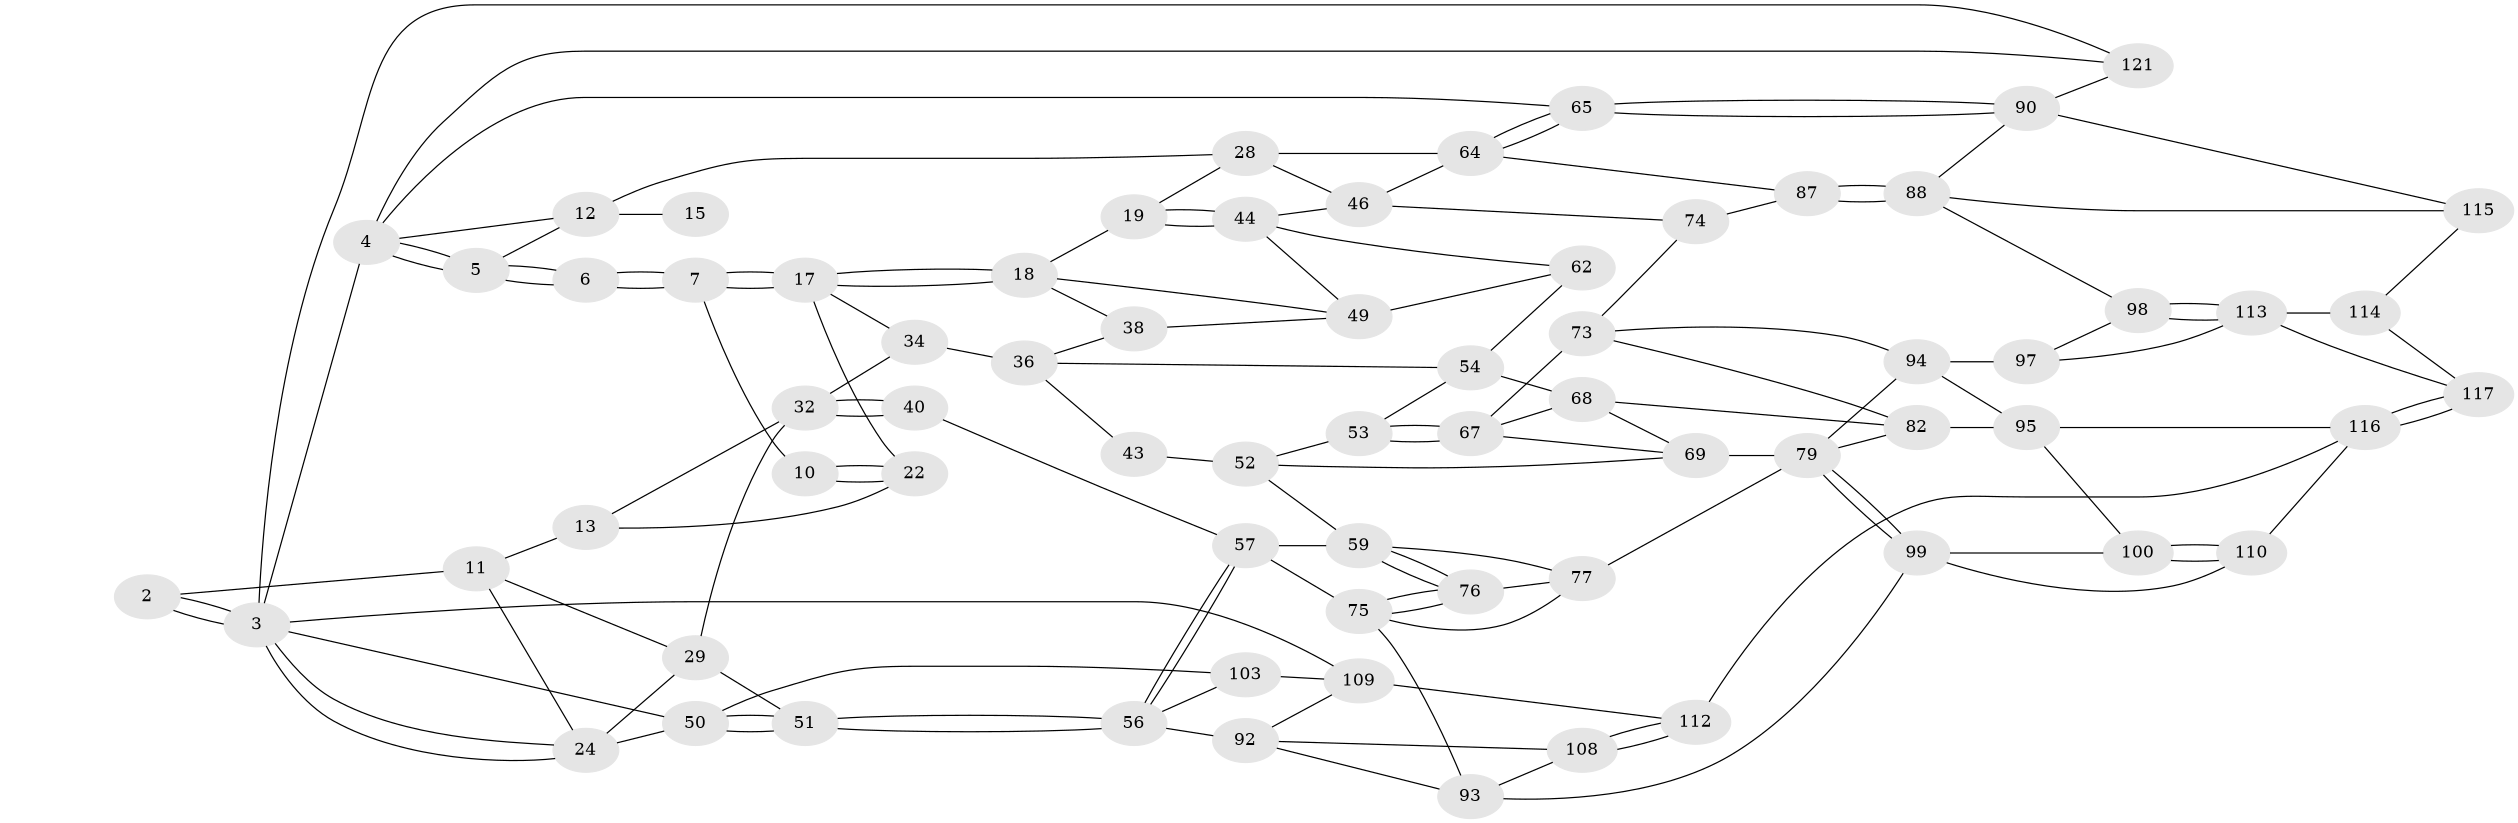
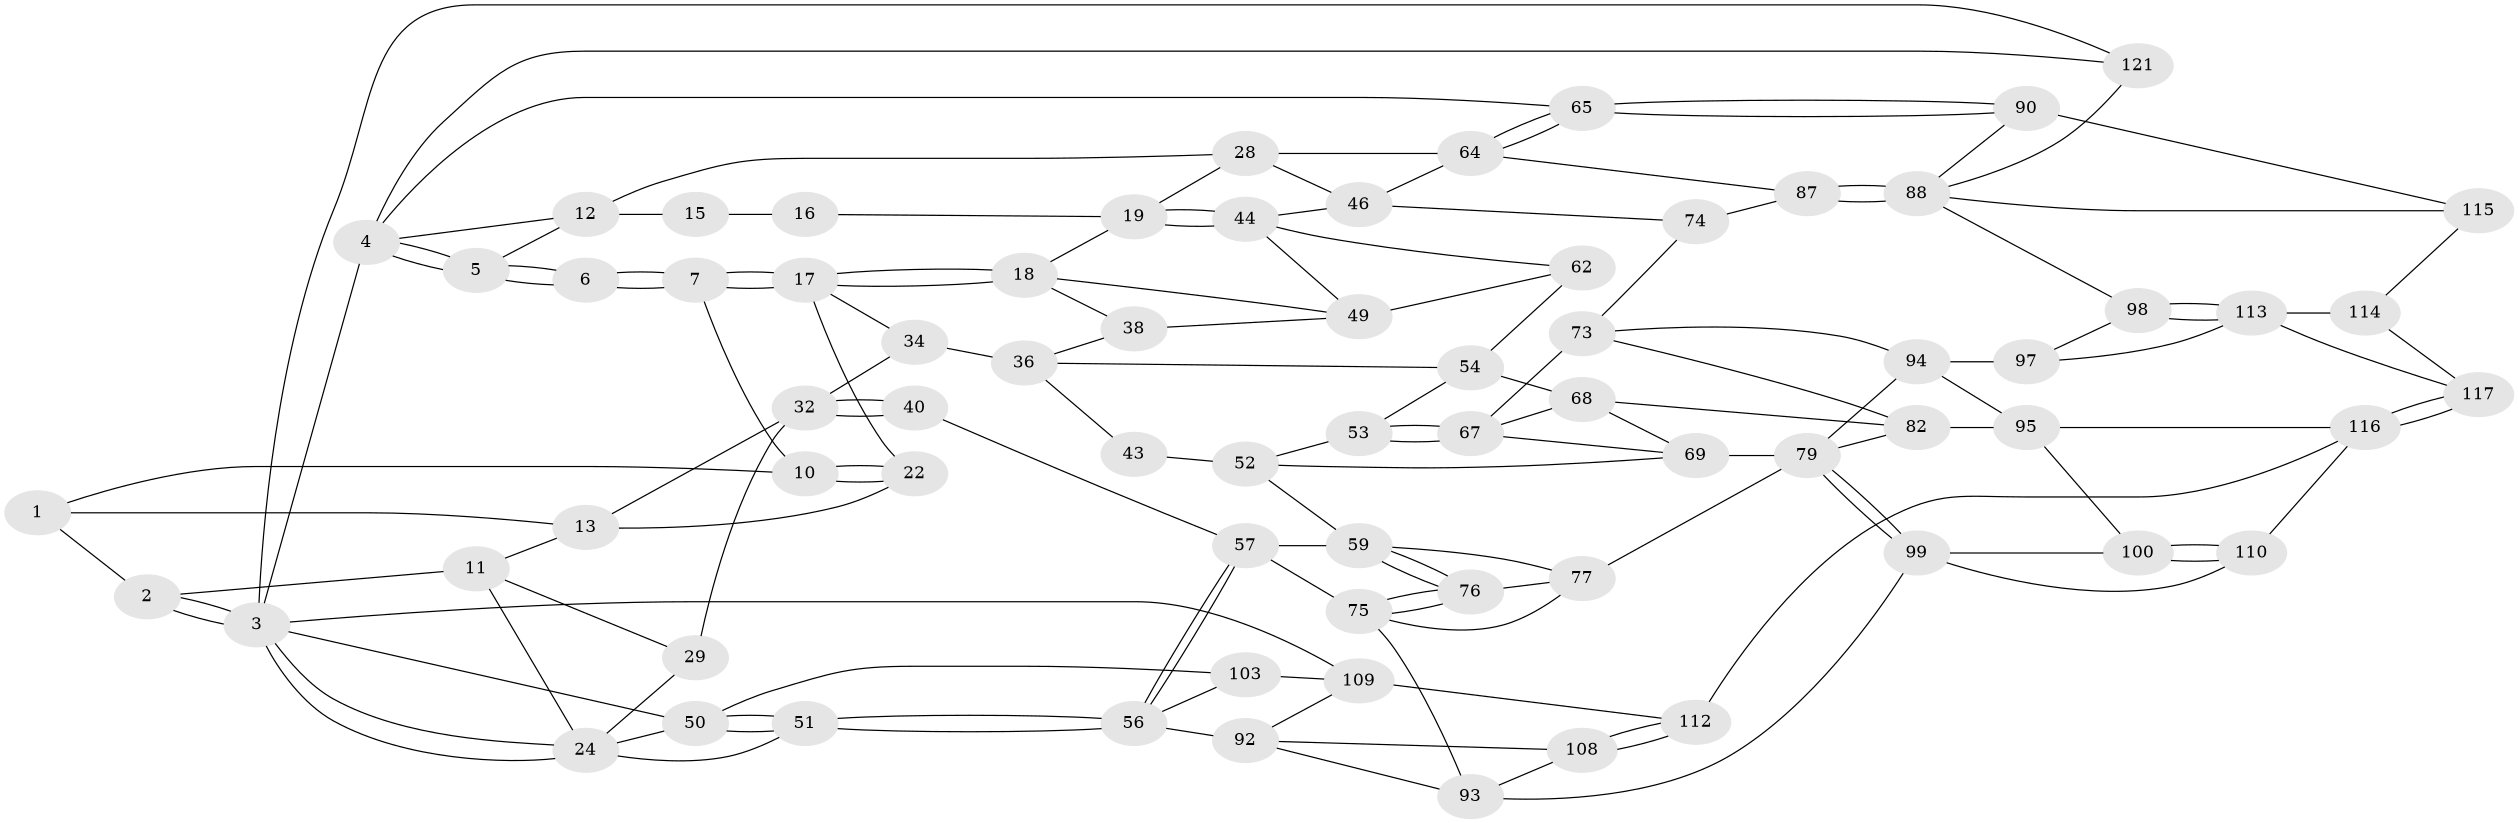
  graph {
    rankdir=LR
    node [color=gray90 style=filled]
+   1 [super="+9"]
    2
    10
    13 [super="+30"]
    3 [super="+106"]
    11 [super="+12"]
    22
    32 [super="+33"]
    4 [super="+27"]
    24 [super="+25"]
    50 [super="+102"]
    109 [super="+111"]
    121
    29 [super="+31"]
    5
    n16 [label=12 super="+26"]
    65
    51
    103
    112
    6
    15
    28 [super="+47"]
    90 [super="+120"]
    7 [super="+8"]
    17 [super="+23"]
    18 [super="+39"]
    34 [super="+35"]
    40 [super="+41"]
+   16 [super="+21"]
    46 [super="+71"]
    64 [super="+72"]
    19 [super="+20"]
    44 [super="+45"]
    38
    49 [super="+55"]
    36 [super="+37"]
    62 [super="+63"]
    74 [super="+86"]
    87
    56 [super="+91"]
    57 [super="+58"]
    43 [super="+48"]
    54 [super="+66"]
    52 [super="+61"]
    68 [super="+81"]
    59 [super="+60"]
    75 [super="+85"]
    53
    69 [super="+70"]
    92 [super="+107"]
    67
    76
    77 [super="+78"]
    79 [super="+80"]
    73 [super="+84"]
    82 [super="+83"]
    93 [super="+104"]
    108
    94 [super="+96"]
    88 [super="+89"]
    115
    95 [super="+101"]
    99 [super="+105"]
    97
    100
    110
    116 [super="+119"]
    98
    113 [super="+118"]
    117
    114 [super="+122"]
+   1 -- 2
+   1 -- 10
+   1 -- 13
    2 -- 3
    2 -- 3
    2 -- 11
    10 -- 22
    10 -- 22
    13 -- 22
    13 -- 32
    3 -- 4
    3 -- 24
    3 -- 24
    3 -- 50
    3 -- 109
    3 -- 121
    11 -- 13
    11 -- 24
    11 -- 29
    32 -- 34
    32 -- 40
    32 -- 40
    4 -- 121
    4 -- 5
    4 -- 5
    4 -- n16
    4 -- 65
    24 -- 50
    24 -- 29
    50 -- 51
    50 -- 51
    50 -- 103
    109 -- 112
    29 -- 32
-   29 -- 51
+   24 -- 51
    5 -- n16
    5 -- 6
    5 -- 6
    n16 -- 15
    n16 -- 28
    65 -- 90
    65 -- 90
    51 -- 56
    51 -- 56
    103 -- 109
    112 -- 116
    6 -- 7
    6 -- 7
+   15 -- 16 [weight=2]
    28 -- 46
    28 -- 64
-   90 -- 121
+   88 -- 121
    90 -- 115
    7 -- 10
    7 -- 17
    7 -- 17
    17 -- 22
    17 -- 18
    17 -- 18
    17 -- 34
    18 -- 19
    18 -- 38
    18 -- 49
    34 -- 36
    40 -- 57
+   16 -- 19
    46 -- 64
    46 -- 74
    64 -- 65
    64 -- 65
    64 -- 87
    19 -- 28
    19 -- 44
    19 -- 44
    44 -- 46
    44 -- 49
    44 -- 62
    38 -- 49
    49 -- 62
    36 -- 38
    36 -- 43
    36 -- 54
    74 -- 87
    87 -- 88
    87 -- 88
    56 -- 103
    56 -- 57
    56 -- 57
    56 -- 92
    57 -- 59
    57 -- 75
    43 -- 52
    54 -- 62
    54 -- 68
    52 -- 59
    52 -- 53
    52 -- 69
    68 -- 69
    68 -- 82
    59 -- 76
    59 -- 76
    59 -- 77
    75 -- 76
    75 -- 76
    75 -- 77
    75 -- 93
    53 -- 54
    53 -- 67
    53 -- 67
    69 -- 79
    92 -- 109
    92 -- 93
    92 -- 108
    67 -- 68
    67 -- 69
    67 -- 73
    76 -- 77
    77 -- 79
    79 -- 82
    79 -- 94
    79 -- 99
    79 -- 99
    73 -- 74
    73 -- 82
    73 -- 94
    82 -- 95
    93 -- 108
    93 -- 99
    108 -- 112
    108 -- 112
    94 -- 95
    94 -- 97
    88 -- 90
    88 -- 115
    88 -- 98
    95 -- 100
    95 -- 116
    99 -- 100
    99 -- 110
    97 -- 98
    97 -- 113
    100 -- 110
    100 -- 110
    110 -- 116
    116 -- 117
    116 -- 117
    98 -- 113
    98 -- 113
    113 -- 117
    113 -- 114
    114 -- 115
    114 -- 117
  }
